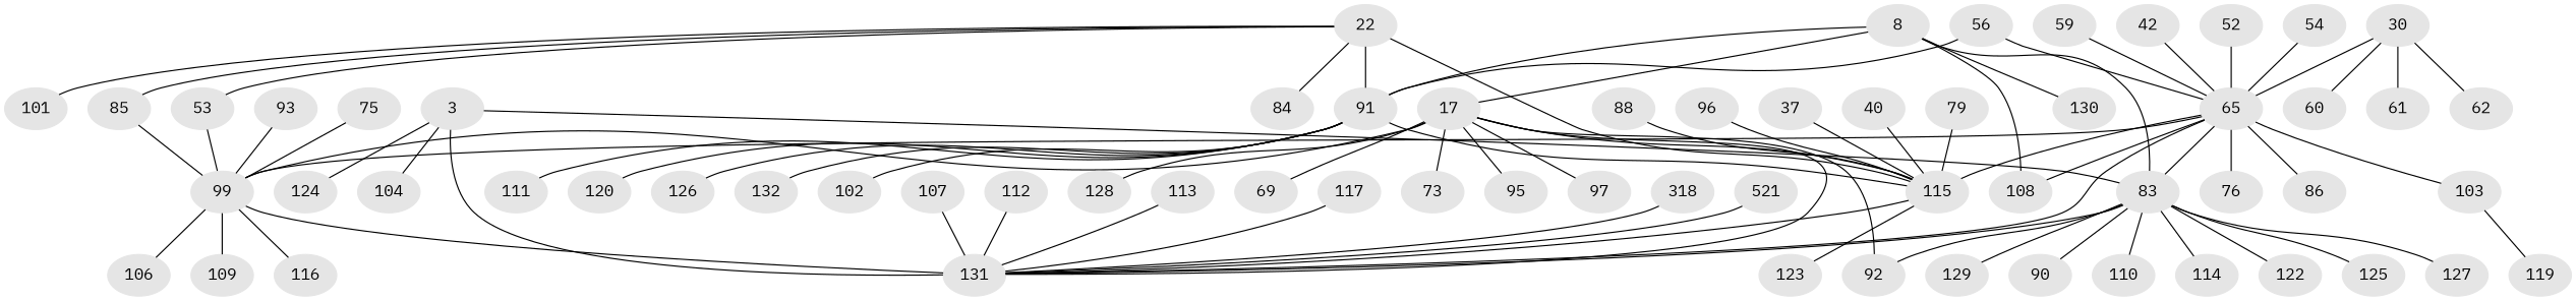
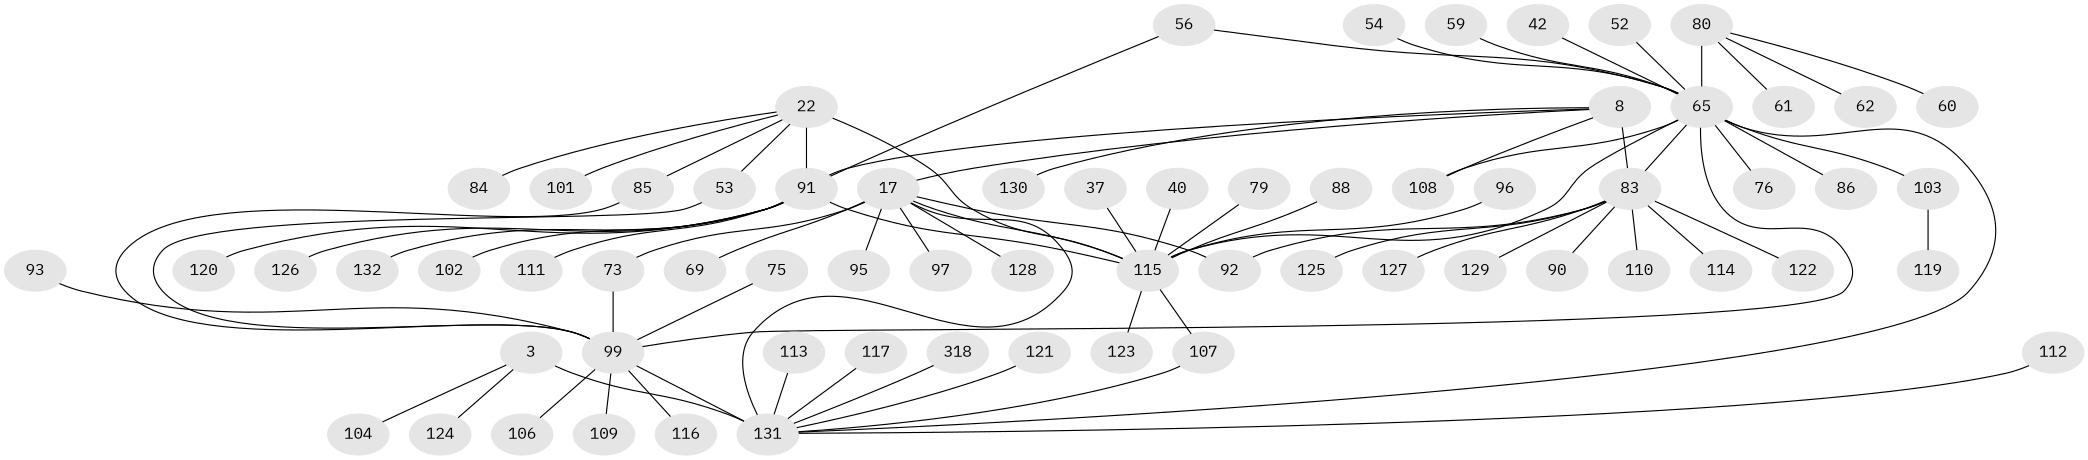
  graph {
    fontname="IBM Plex Mono"
    node [color=gray90 fontname="IBM Plex Mono" style=filled]
    edge [fontname="IBM Plex Mono"]
    3 [super="+1"]
    83 [super="+12+33+35+55+67+80"]
    104
    124
    131 [super="+63+41+46+70+78+89+98+105"]
    92
    90
    110
    114
    122
    125
    127
    129 [super="+64"]
    8 [super="+7"]
    17 [super="+15+14"]
    91 [super="+58+23"]
    108 [super="+44"]
    130
    69
    73
    95
    97 [super="+39+45+57+71+72+74+77+94"]
    99 [super="+66"]
    115 [super="+51"]
    128
    102 [super="+81"]
    111
    120
    126
    132
    106
    109
    116
    123
    22 [super="+21"]
    53
    84
    85
    101 [super="+48"]
-   30 [super="+25"]
+   30 [super="+25" label=80]
    60
    61
    62
    65 [super="+43+50+28+29"]
    76
    86
    103
    37
    40
    42
    52
    54
    56
    59 [super="+32"]
    119
    75
    79
    88
    93 [super="+49"]
    96
    107
    112 [super="+82"]
    113
    117
    n65 [label=318 super="+68"]
-   121 [label=521]
-   3 -- 83
+   121
    3 -- 104
    3 -- 124
    3 -- 131 [weight=8]
-   83 -- 131 [weight=2]
    83 -- 92
    83 -- 90
    83 -- 110
    83 -- 114
    83 -- 122
    83 -- 125
    83 -- 127
    83 -- 129
    8 -- 83 [weight=8]
    8 -- 17
    8 -- 91 [weight=2]
    8 -- 108
    8 -- 130
    17 -- 131
    17 -- 92
    17 -- 69
    17 -- 73
    17 -- 95
    17 -- 97
-   17 -- 99 [weight=8]
+   73 -- 99 [weight=8]
    17 -- 115 [weight=3]
    17 -- 128
    91 -- 115 [weight=4]
    91 -- 102
    91 -- 111
    91 -- 120
    91 -- 126
    91 -- 132
    99 -- 131
    99 -- 106
    99 -- 109
    99 -- 116
-   115 -- 131
+   115 -- 107
    115 -- 123
    22 -- 91 [weight=4]
    22 -- 115 [weight=4]
    22 -- 53
    22 -- 84
    22 -- 85
    22 -- 101
    53 -- 99
    85 -- 99
    30 -- 60
    30 -- 61
    30 -- 62
    30 -- 65 [weight=8]
    65 -- 83
    65 -- 131
    65 -- 108
    65 -- 99
    65 -- 115 [weight=4]
    65 -- 76
    65 -- 86
    65 -- 103
    103 -- 119
    37 -- 115
    40 -- 115
    42 -- 65
    52 -- 65
    54 -- 65
    56 -- 91
    56 -- 65
    59 -- 65
    75 -- 99
    79 -- 115
    88 -- 115
    93 -- 99
    96 -- 115
    107 -- 131
    112 -- 131
    113 -- 131
    117 -- 131
    n65 -- 131
    121 -- 131
  }
